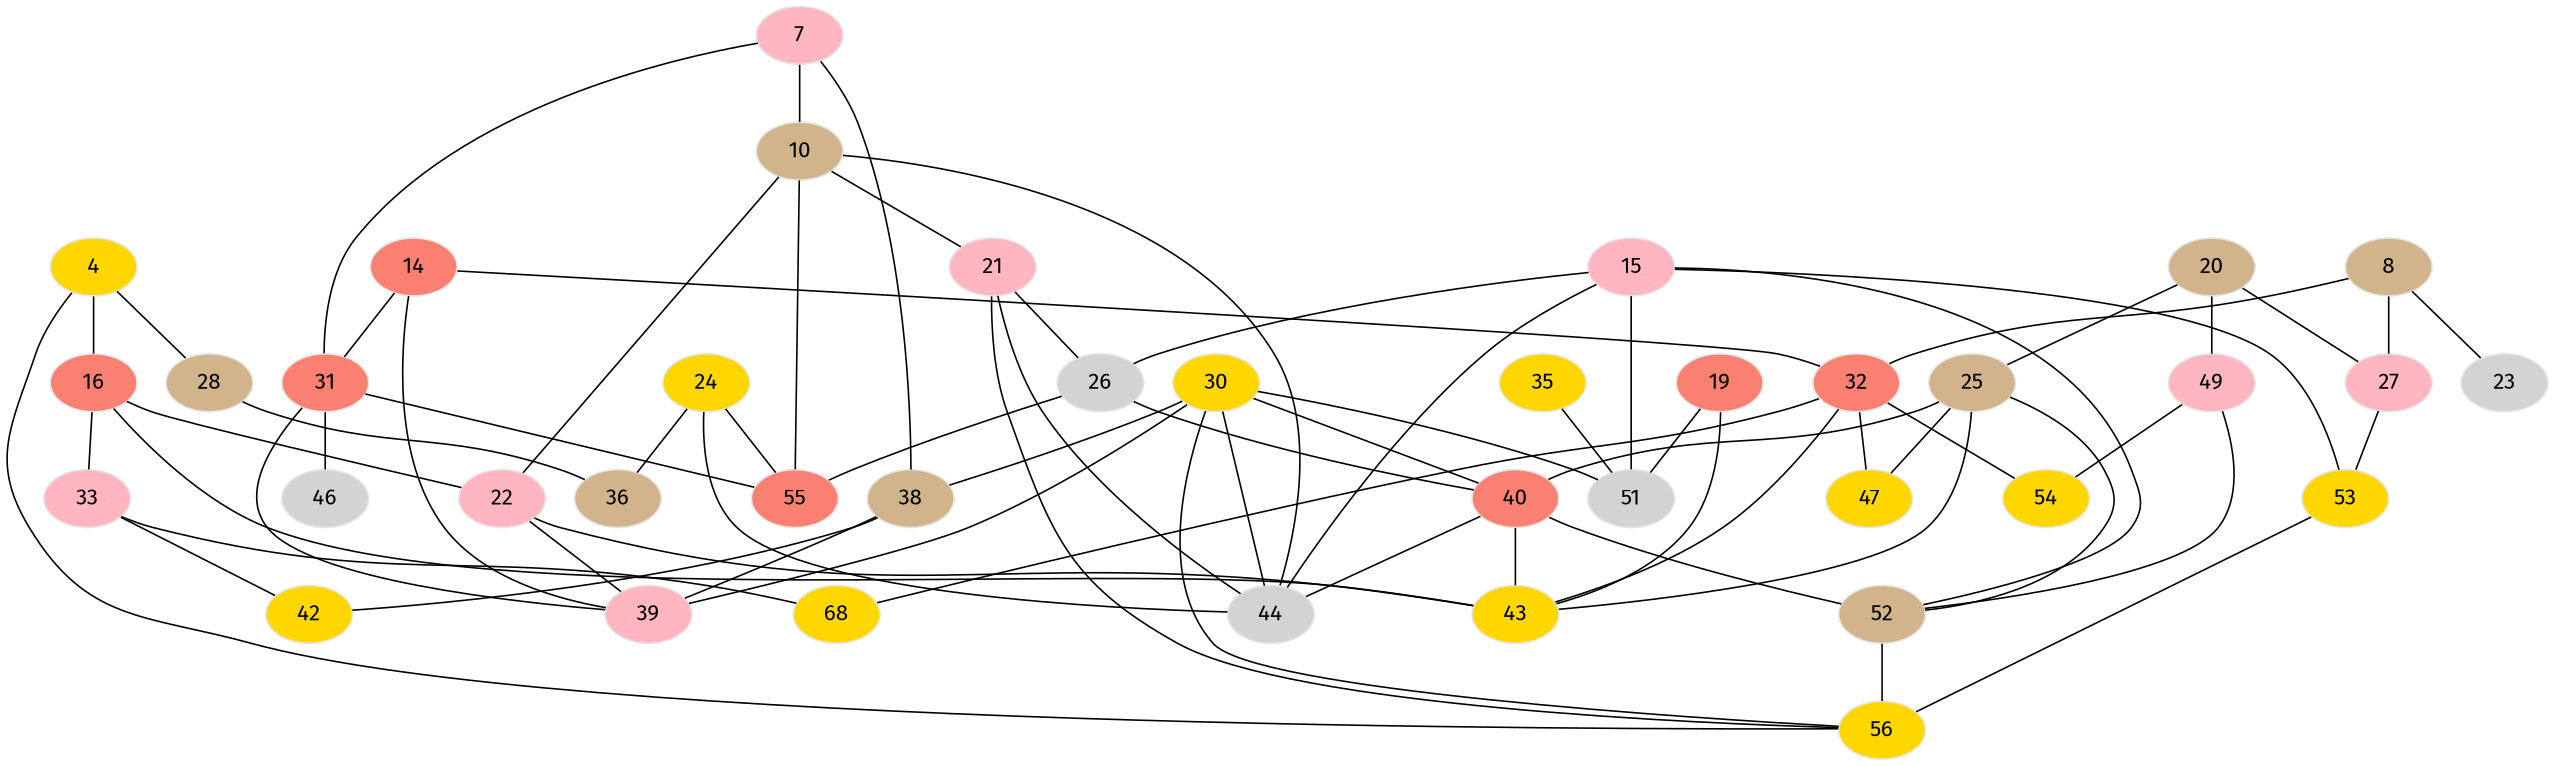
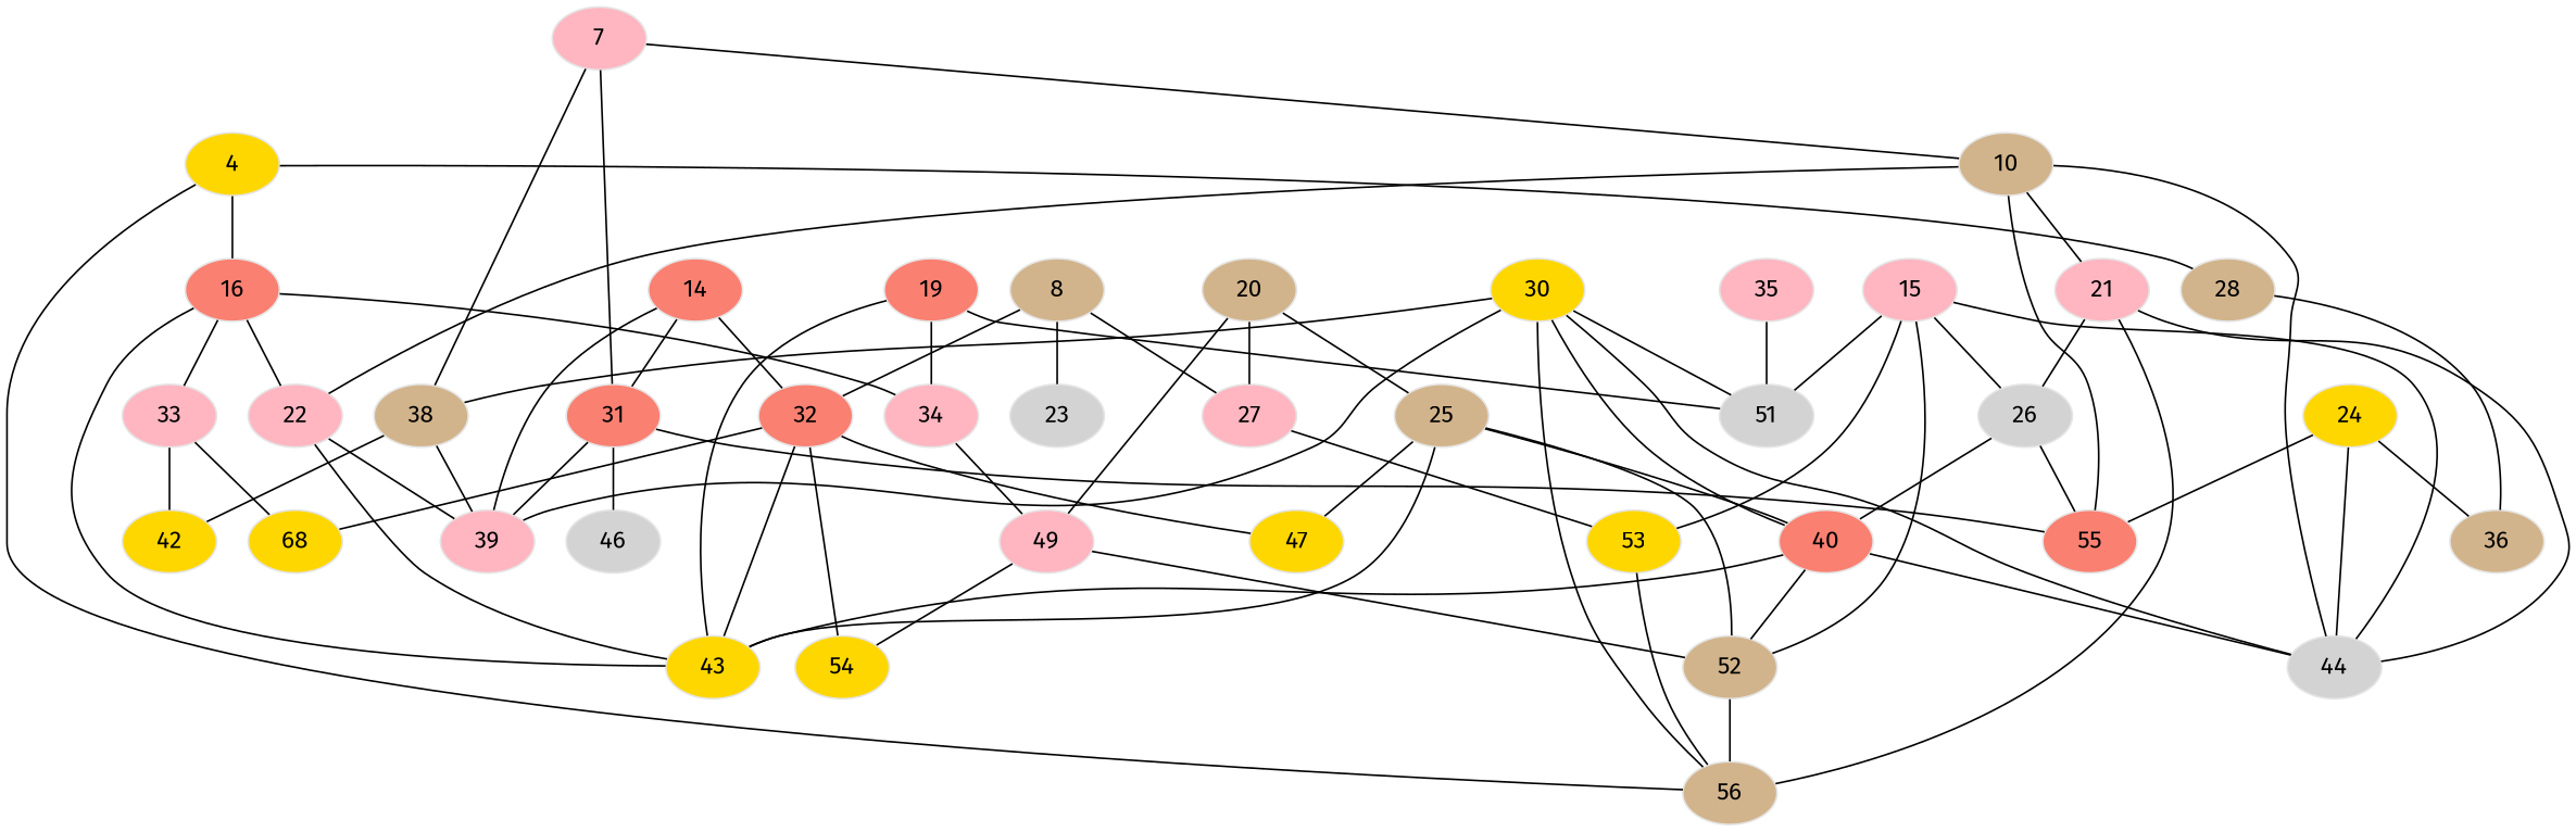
  graph {
    fontname="Fira Sans"
    node [color=gray90 fillcolor=lightpink fontname="Fira Sans" style=filled]
    edge [fontname="Fira Sans" weight=1.0]
    4 [fillcolor=gold]
    16 [fillcolor=salmon]
    28 [fillcolor=tan]
-   56 [fillcolor=gold]
+   56 [fillcolor=tan]
    22
    33
+   34
    43 [fillcolor=gold]
    36 [fillcolor=tan]
    10 [fillcolor=tan]
    7
    31 [fillcolor=salmon]
    38 [fillcolor=tan]
    21
    44 [fillcolor=lightgrey]
    55 [fillcolor=salmon]
    39
    46 [fillcolor=lightgrey]
    42 [fillcolor=gold]
    8 [fillcolor=tan]
    23 [fillcolor=lightgrey]
    27
    32 [fillcolor=salmon]
    53 [fillcolor=gold]
    47 [fillcolor=gold]
    n26 [fillcolor=gold label=68]
    54 [fillcolor=gold]
    26 [fillcolor=lightgrey]
    14 [fillcolor=salmon]
    15
    51 [fillcolor=lightgrey]
    52 [fillcolor=tan]
    40 [fillcolor=salmon]
    49
    19 [fillcolor=salmon]
    20 [fillcolor=tan]
    25 [fillcolor=tan]
    24 [fillcolor=gold]
    30 [fillcolor=gold]
-   35 [fillcolor=gold]
+   35
    4 -- 16
    4 -- 28
    4 -- 56
    16 -- 22
    16 -- 33
+   16 -- 34
    16 -- 43
    28 -- 36
    22 -- 43 [weight=2.0]
    22 -- 39
    33 -- 42
    33 -- n26
+   34 -- 49
    10 -- 22
    10 -- 21
    10 -- 44
    10 -- 55
    7 -- 10
    7 -- 31
    7 -- 38
    31 -- 55
    31 -- 39
    31 -- 46
    38 -- 39
    38 -- 42
    21 -- 56
    21 -- 44
    21 -- 26
    8 -- 23
    8 -- 27
    8 -- 32
    27 -- 53
    32 -- 43
    32 -- 47
    32 -- n26
    32 -- 54 [weight=2.0]
    53 -- 56
    26 -- 55
    26 -- 40
    14 -- 31
    14 -- 39
    14 -- 32
    15 -- 44
    15 -- 53
    15 -- 26
    15 -- 51
    15 -- 52
    52 -- 56 [weight=3.0]
    40 -- 43 [weight=2.0]
    40 -- 44
    40 -- 52
    49 -- 54
    49 -- 52
+   19 -- 34
    19 -- 43
    19 -- 51
    20 -- 27
    20 -- 49
    20 -- 25
    25 -- 43
    25 -- 47
    25 -- 52
    25 -- 40
    24 -- 36
    24 -- 44 [weight=2.0]
    24 -- 55
    30 -- 56
    30 -- 38
    30 -- 44
    30 -- 39 [weight=2.0]
    30 -- 51
    30 -- 40
    35 -- 51
  }
